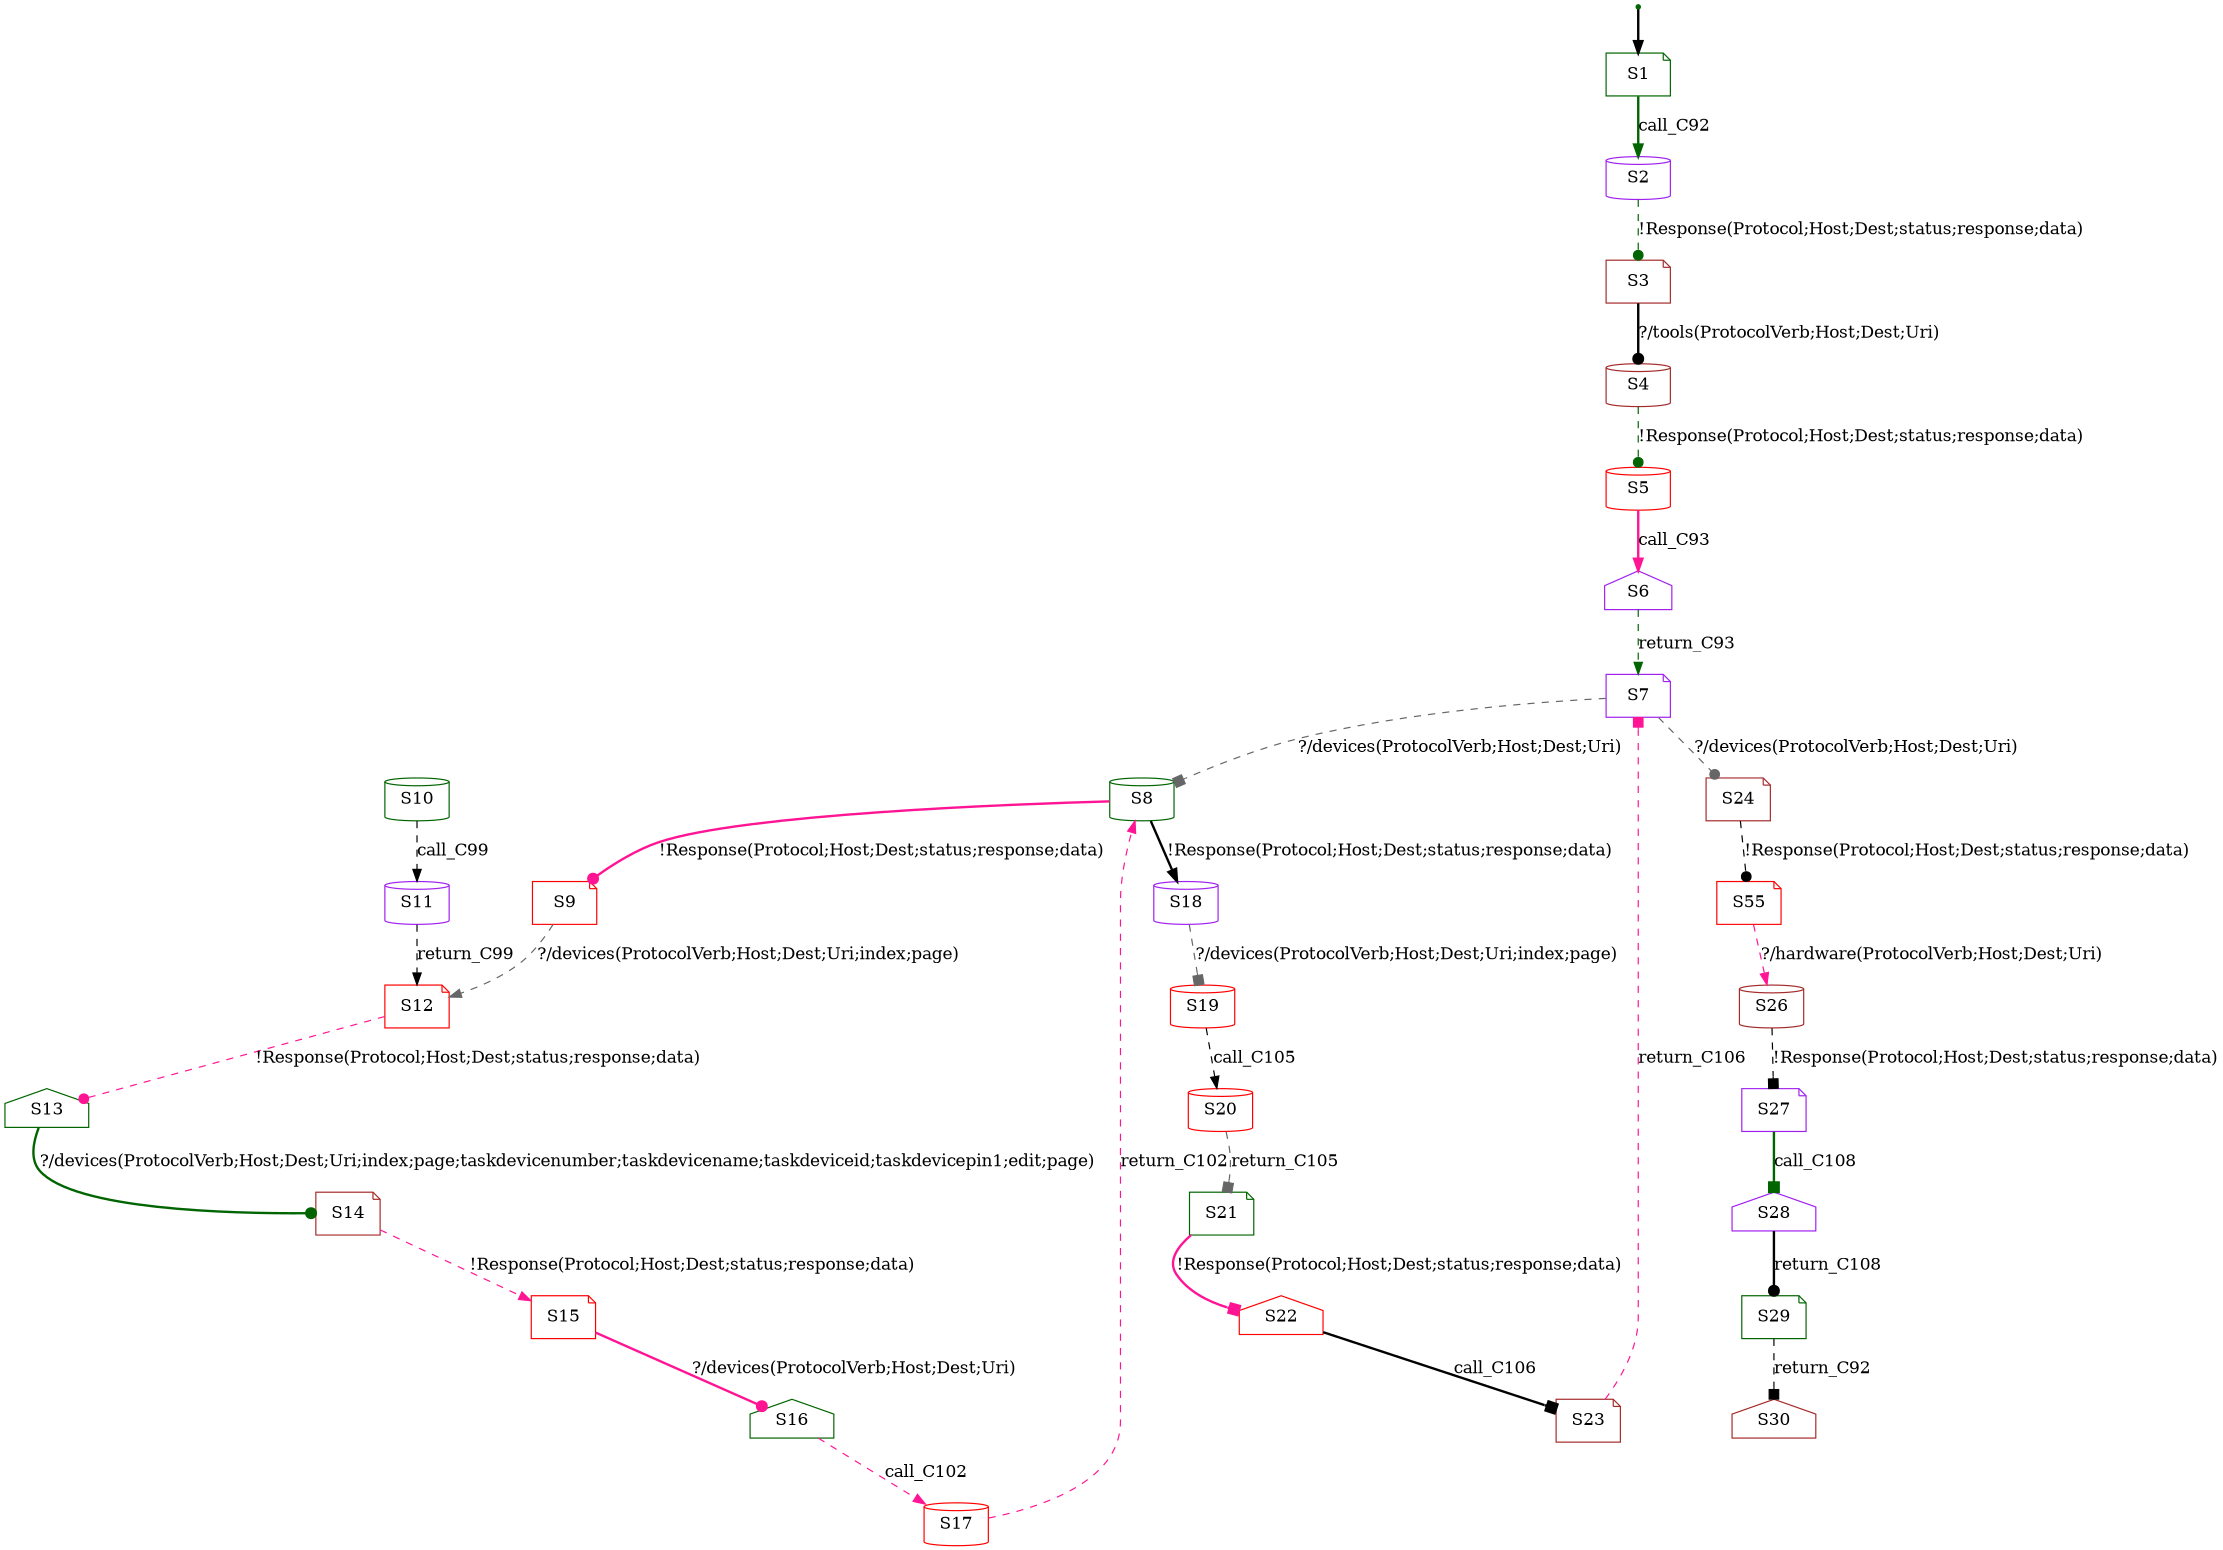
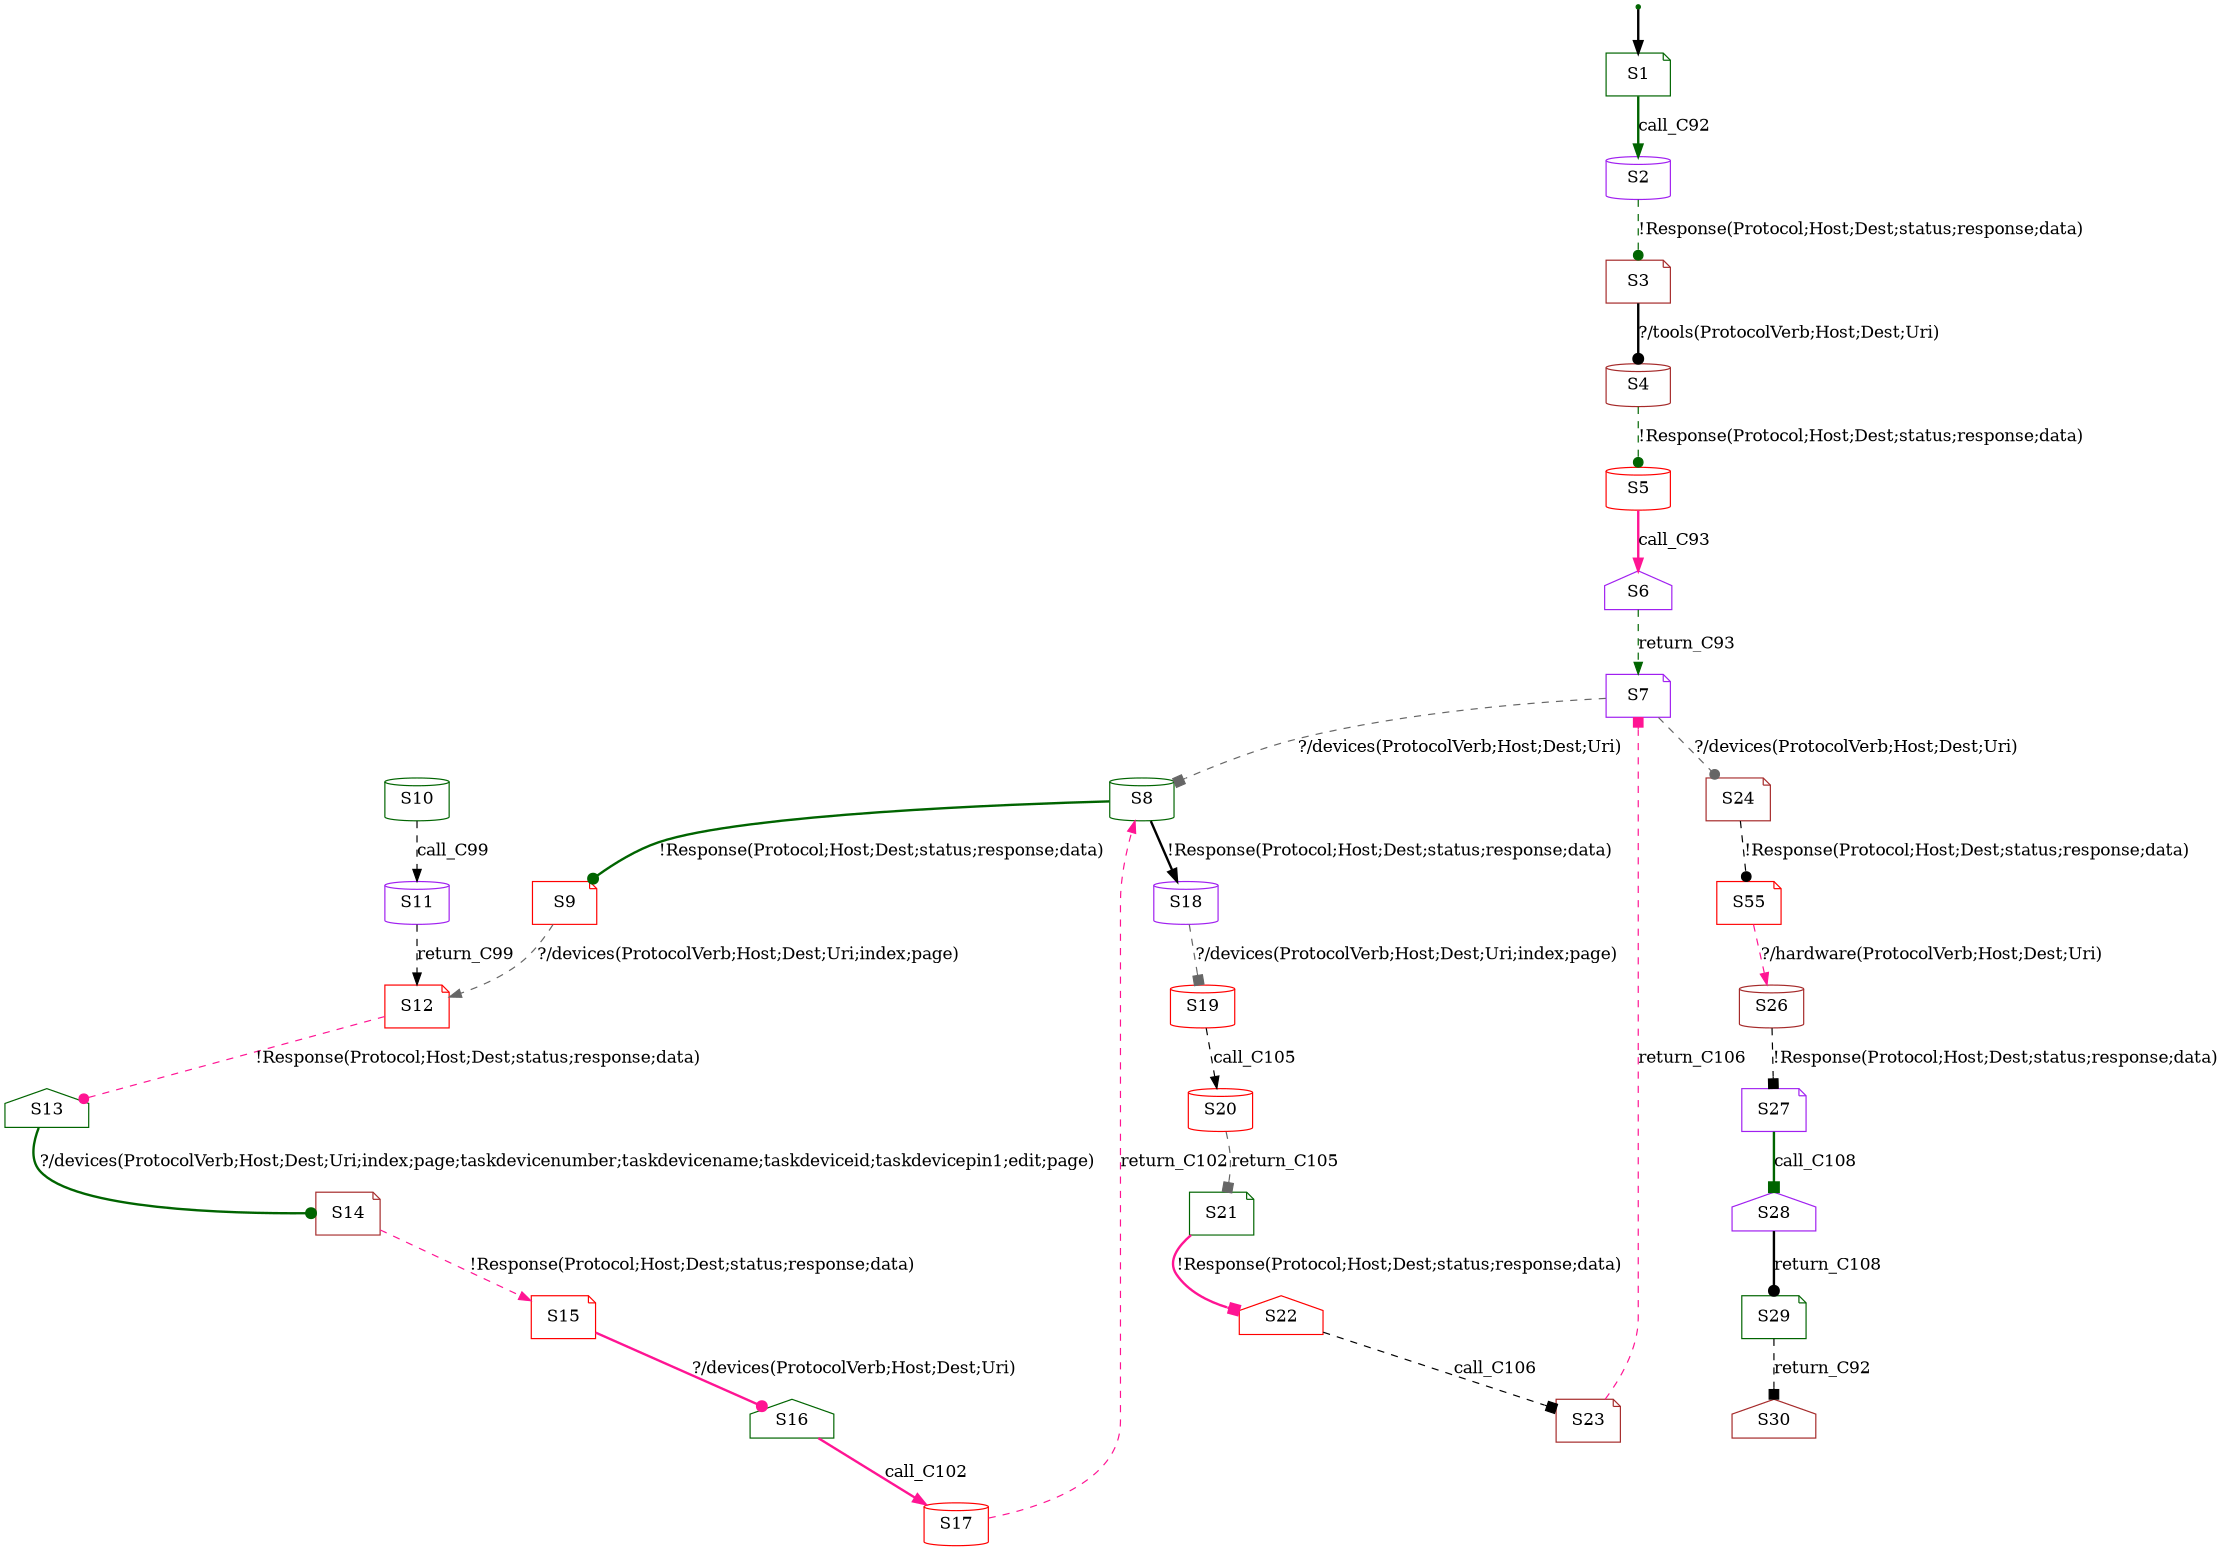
  digraph {
    node [color=red shape=note]
    edge [arrowhead=normal color=black style=dashed]
    S00 [color=darkgreen shape=point]
    n2 [color=darkgreen label=S1]
    n3 [color=purple label=S2 shape=cylinder]
    n4 [color=brown label=S3]
    n5 [color=brown label=S4 shape=cylinder]
    n6 [label=S5 shape=cylinder]
    n7 [color=purple label=S6 shape=house]
    n8 [color=purple label=S7]
    n9 [color=darkgreen label=S8 shape=cylinder]
    n10 [color=brown label=S24]
    n11 [label=S9]
    n12 [color=purple label=S18 shape=cylinder]
    n13 [label=S55]
    n14 [label=S12]
    n15 [label=S19 shape=cylinder]
    n16 [color=darkgreen label=S10 shape=cylinder]
    n17 [color=purple label=S11 shape=cylinder]
    n18 [color=darkgreen label=S13 shape=house]
    n19 [color=brown label=S14]
    n20 [label=S15]
    n21 [color=darkgreen label=S16 shape=house]
    n22 [label=S17 shape=cylinder]
    n23 [label=S20 shape=cylinder]
    n24 [color=darkgreen label=S21]
    n25 [label=S22 shape=house]
    n26 [color=brown label=S23]
    n27 [color=brown label=S26 shape=cylinder]
    n28 [color=purple label=S27]
    n29 [color=purple label=S28 shape=house]
    n30 [color=darkgreen label=S29]
    n31 [color=brown label=S30 shape=house]
    S00 -> n2 [style=bold]
    n2 -> n3 [color=darkgreen label=call_C92 style=bold]
    n3 -> n4 [arrowhead=dot color=darkgreen label="!Response(Protocol;Host;Dest;status;response;data)"]
    n4 -> n5 [arrowhead=dot label="?/tools(ProtocolVerb;Host;Dest;Uri)" style=bold]
    n5 -> n6 [arrowhead=dot color=darkgreen label="!Response(Protocol;Host;Dest;status;response;data)"]
    n6 -> n7 [color=deeppink label=call_C93 style=bold]
    n7 -> n8 [color=darkgreen label=return_C93]
    n8 -> n9 [arrowhead=box color=gray40 label="?/devices(ProtocolVerb;Host;Dest;Uri)"]
    n8 -> n10 [arrowhead=dot color=gray40 label="?/devices(ProtocolVerb;Host;Dest;Uri)"]
-   n9 -> n11 [arrowhead=dot color=deeppink label="!Response(Protocol;Host;Dest;status;response;data)" style=bold]
+   n9 -> n11 [arrowhead=dot color=darkgreen label="!Response(Protocol;Host;Dest;status;response;data)" style=bold]
    n9 -> n12 [label="!Response(Protocol;Host;Dest;status;response;data)" style=bold]
    n10 -> n13 [arrowhead=dot label="!Response(Protocol;Host;Dest;status;response;data)"]
    n11 -> n14 [color=gray40 label="?/devices(ProtocolVerb;Host;Dest;Uri;index;page)"]
    n12 -> n15 [arrowhead=box color=gray40 label="?/devices(ProtocolVerb;Host;Dest;Uri;index;page)"]
    n13 -> n27 [color=deeppink label="?/hardware(ProtocolVerb;Host;Dest;Uri)"]
    n14 -> n18 [arrowhead=dot color=deeppink label="!Response(Protocol;Host;Dest;status;response;data)"]
    n15 -> n23 [label=call_C105]
    n16 -> n17 [label=call_C99]
    n17 -> n14 [label=return_C99]
    n18 -> n19 [arrowhead=dot color=darkgreen label="?/devices(ProtocolVerb;Host;Dest;Uri;index;page;taskdevicenumber;taskdevicename;taskdeviceid;taskdevicepin1;edit;page)" style=bold]
    n19 -> n20 [color=deeppink label="!Response(Protocol;Host;Dest;status;response;data)"]
    n20 -> n21 [arrowhead=dot color=deeppink label="?/devices(ProtocolVerb;Host;Dest;Uri)" style=bold]
-   n21 -> n22 [color=deeppink label=call_C102]
+   n21 -> n22 [color=deeppink label=call_C102 style=bold]
    n22 -> n9 [color=deeppink label=return_C102]
    n23 -> n24 [arrowhead=box color=gray40 label=return_C105]
    n24 -> n25 [arrowhead=box color=deeppink label="!Response(Protocol;Host;Dest;status;response;data)" style=bold]
-   n25 -> n26 [arrowhead=box label=call_C106 style=bold]
+   n25 -> n26 [arrowhead=box label=call_C106]
    n26 -> n8 [arrowhead=box color=deeppink label=return_C106]
    n27 -> n28 [arrowhead=box label="!Response(Protocol;Host;Dest;status;response;data)"]
    n28 -> n29 [arrowhead=box color=darkgreen label=call_C108 style=bold]
    n29 -> n30 [arrowhead=dot label=return_C108 style=bold]
    n30 -> n31 [arrowhead=box label=return_C92]
  }
